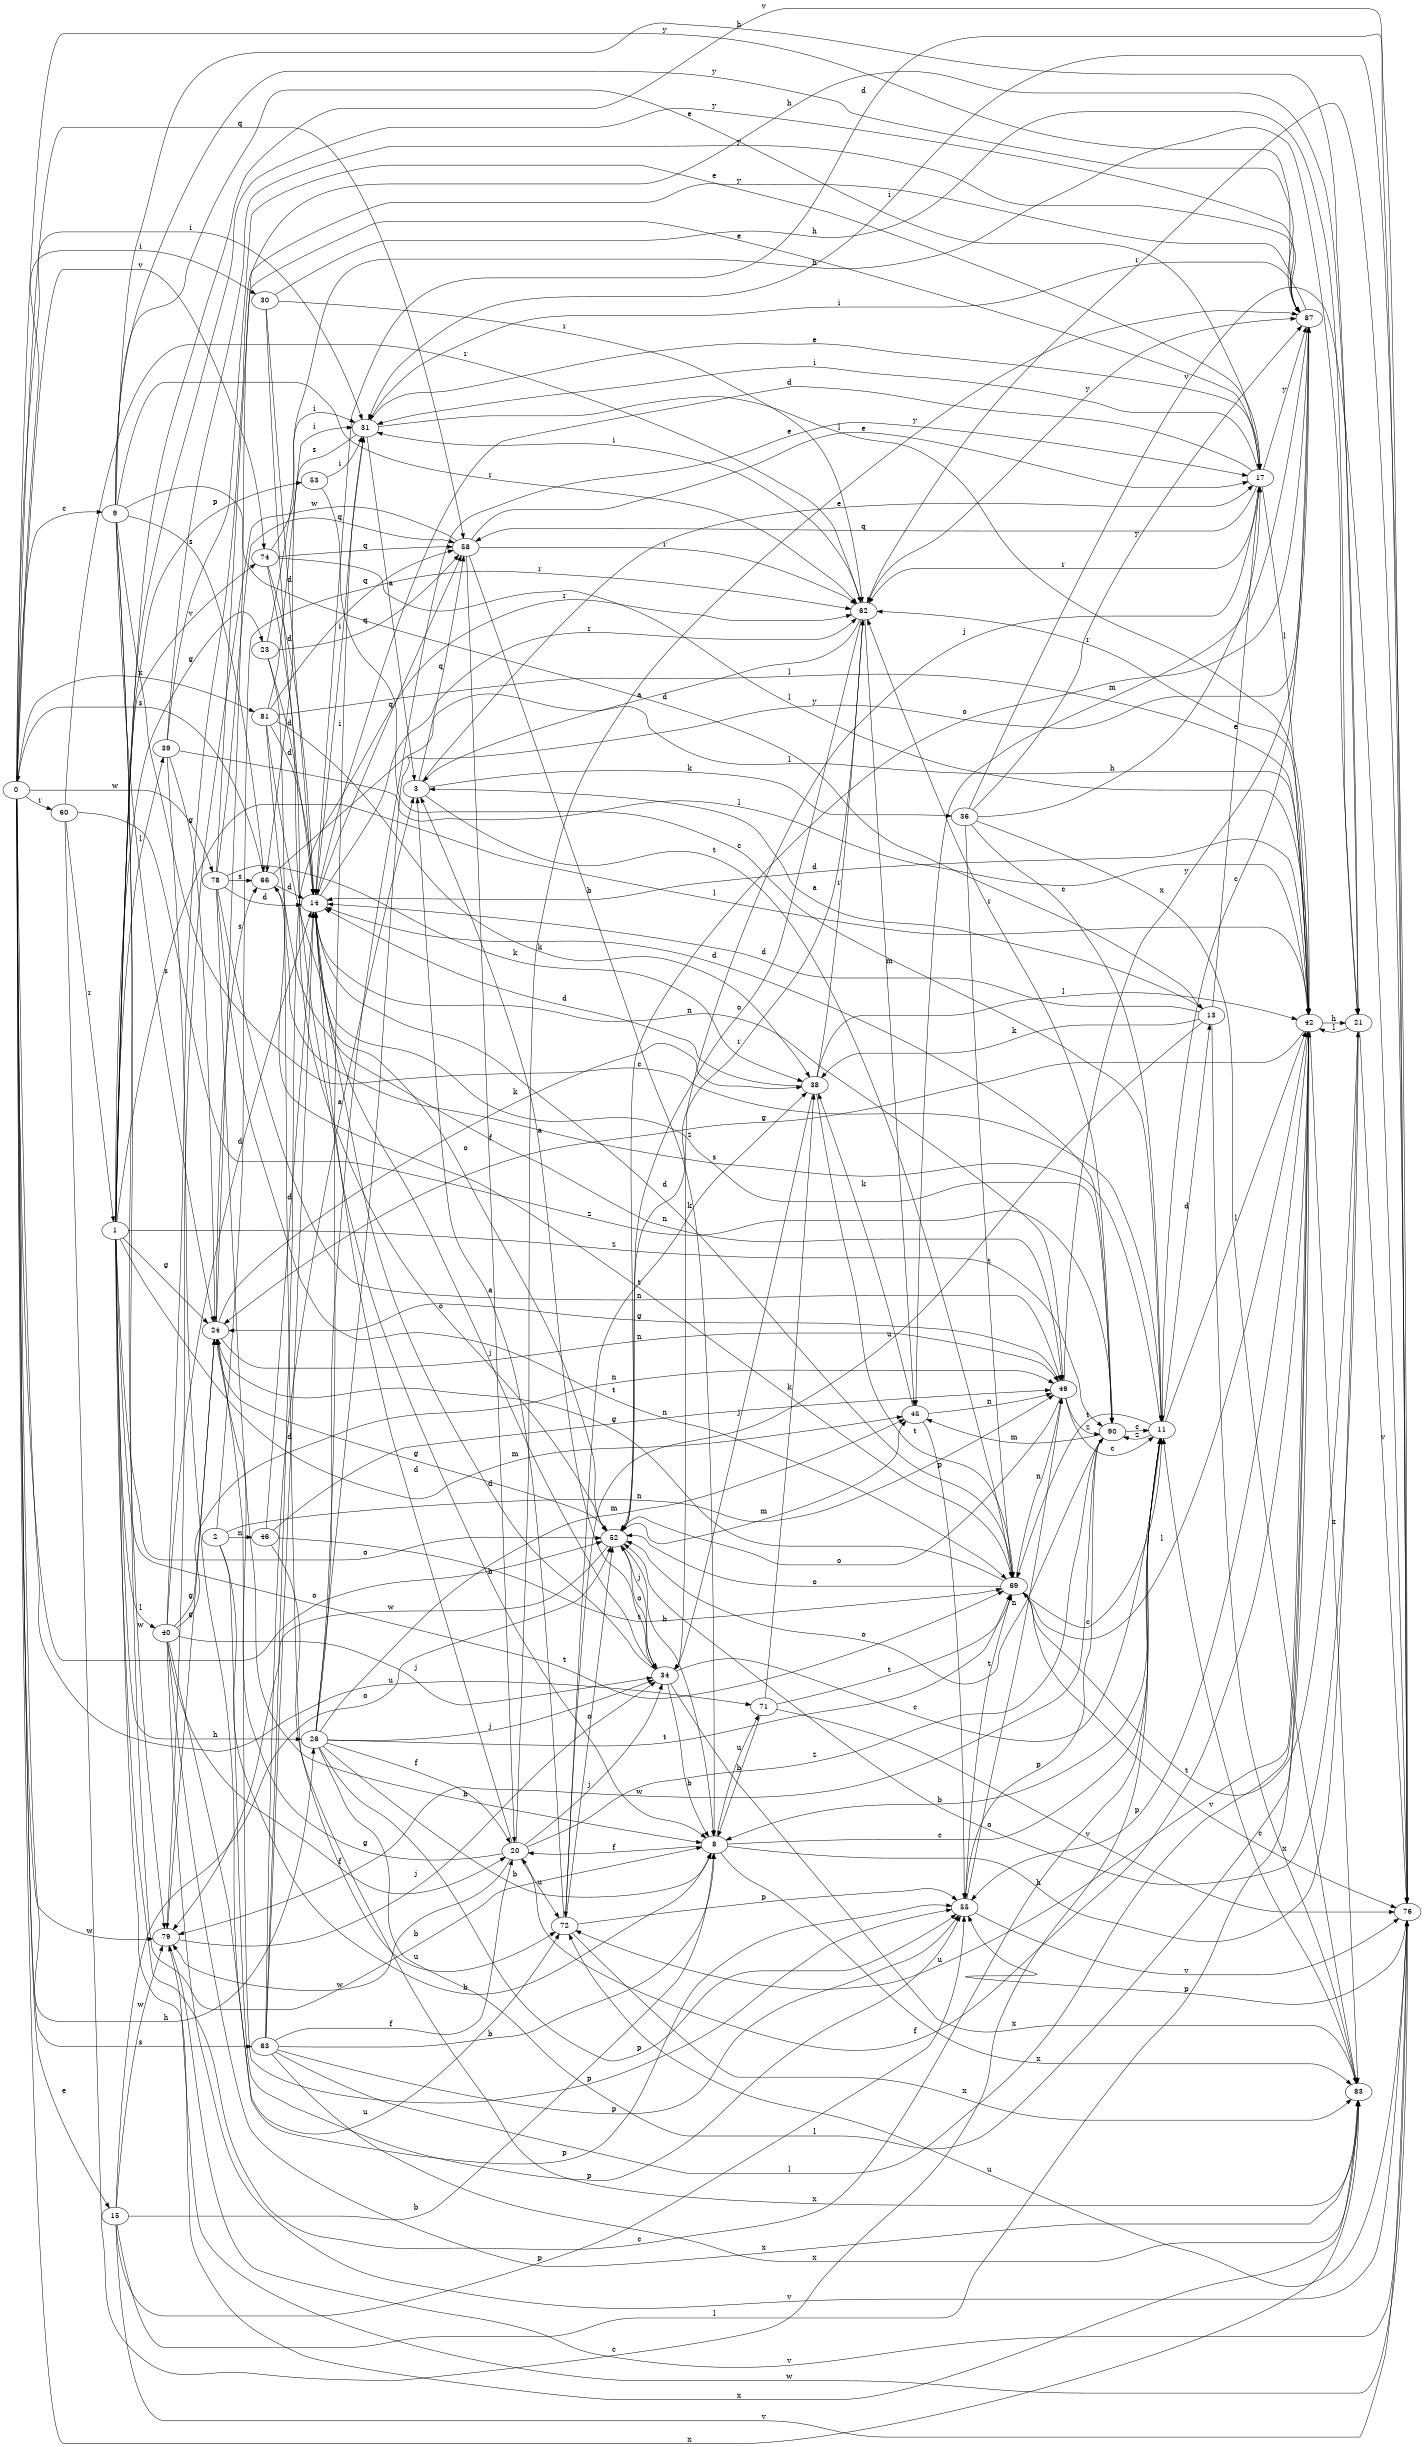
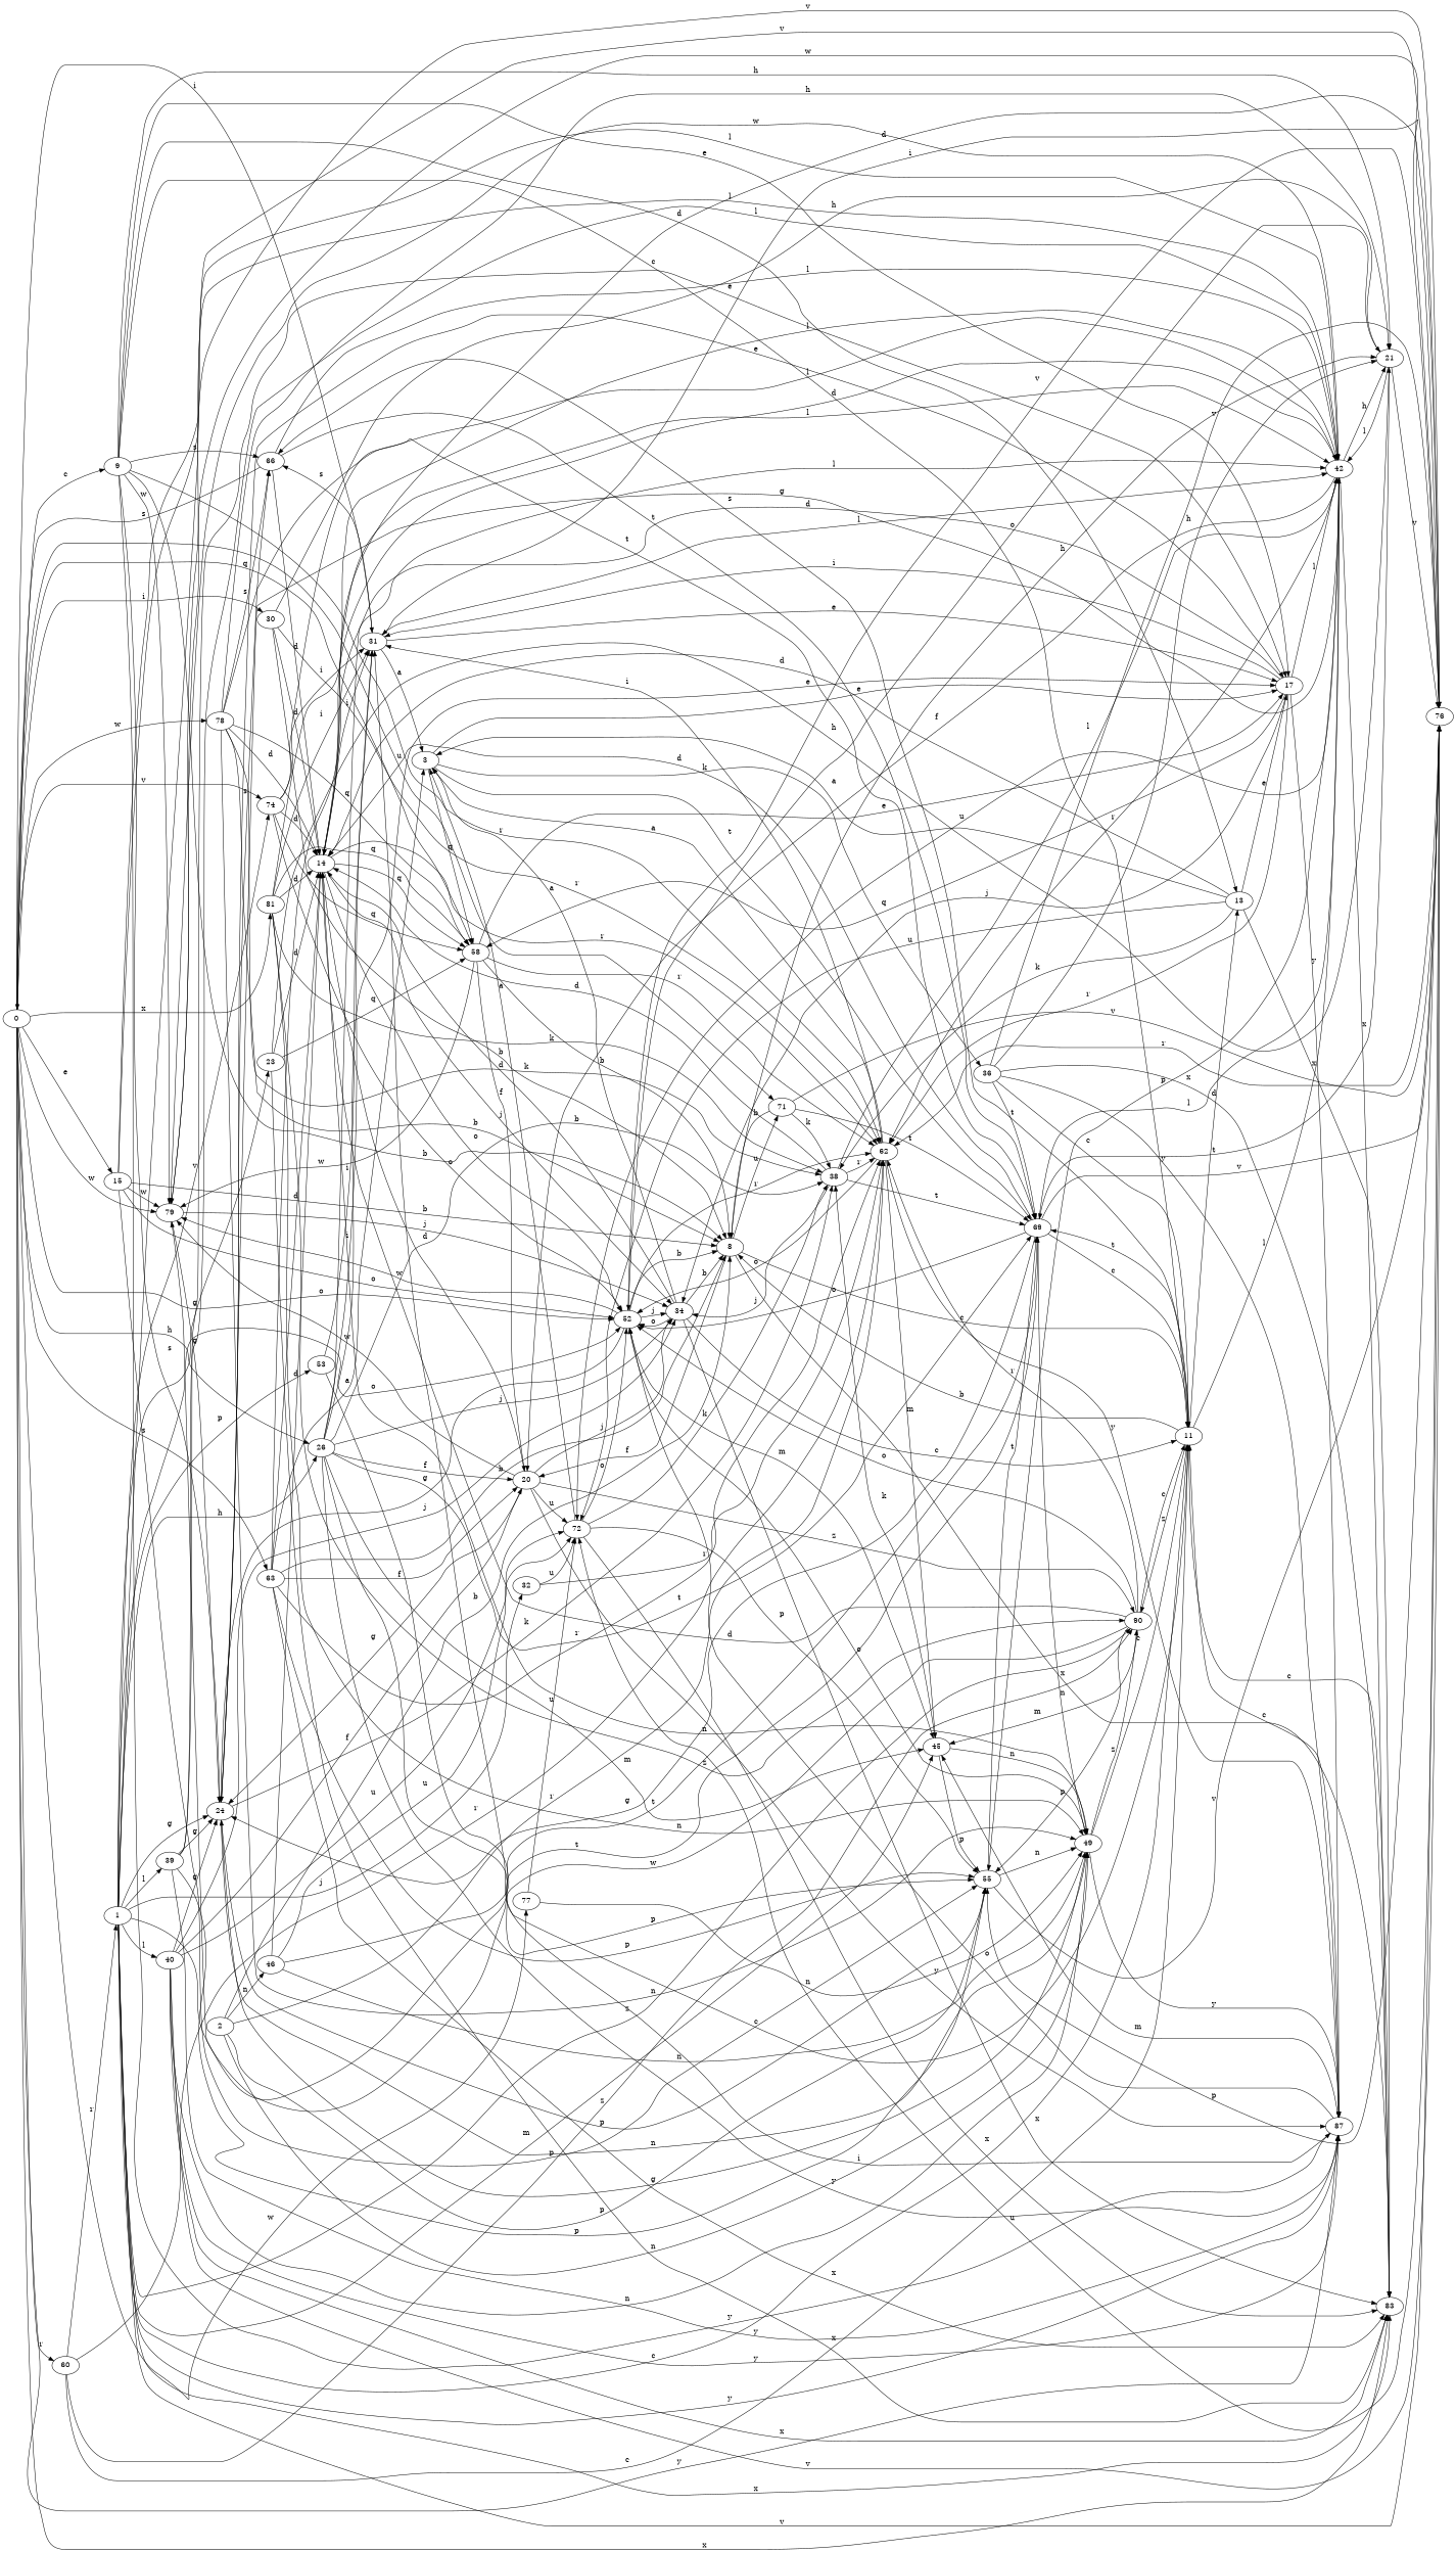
  strict digraph {
    rankdir=LR
    0
    9
    15
    26
    30
    31
    52
    58
    60
    63
    71
    74
+   77
    78
    79
    81
    83
    87
    66
    11
    24
    8
    62
    17
    n25 [label=21]
    13
    42
    76
    55
    45
    69
    20
    34
    14
    3
    1
    90
    38
    49
    72
    23
+   32
    39
    40
    53
    2
    46
    36
    0 -> 9 [label=c]
    0 -> 15 [label=e]
    0 -> 26 [label=h]
    0 -> 30 [label=i]
    0 -> 31 [label=i]
    0 -> 52 [label=o]
    0 -> 58 [label=q]
    0 -> 60 [label=r]
    0 -> 63 [label=s]
    0 -> 71 [label=u]
    0 -> 74 [label=v]
+   0 -> 77 [label=w]
    0 -> 78 [label=w]
    0 -> 79 [label=w]
    0 -> 81 [label=x]
    0 -> 83 [label=x]
    0 -> 87 [label=y]
    9 -> 79 [label=w]
    9 -> 87 [label=y]
    9 -> 66 [label=s]
    9 -> 11 [label=c]
    9 -> 24 [label=s]
    9 -> 8 [label=b]
    9 -> 62 [label=r]
    9 -> 17 [label=e]
    9 -> n25 [label=h]
    9 -> 13 [label=d]
    15 -> 52 [label=o]
    15 -> 79 [label=w]
    15 -> 8 [label=b]
    15 -> 42 [label=l]
    15 -> 76 [label=v]
    15 -> 55 [label=p]
    26 -> 31 [label=i]
    26 -> 87 [label=y]
-   26 -> 8 [label=b]
+   26 -> 38 [label=b]
    26 -> 17 [label=e]
    26 -> 42 [label=l]
    26 -> 55 [label=p]
    26 -> 45 [label=m]
    26 -> 69 [label=t]
    26 -> 20 [label=f]
    26 -> 34 [label=j]
    30 -> 8 [label=b]
    30 -> 62 [label=r]
    30 -> n25 [label=h]
    30 -> 14 [label=d]
    31 -> 66 [label=s]
    31 -> 17 [label=e]
    31 -> 42 [label=l]
    31 -> 3 [label=a]
    52 -> 79 [label=w]
    52 -> 24 [label=g]
    52 -> 8 [label=b]
    52 -> 62 [label=r]
+   52 -> 76 [label=v]
    52 -> 45 [label=m]
    52 -> 34 [label=j]
    58 -> 79 [label=w]
    58 -> 8 [label=b]
    58 -> 62 [label=r]
    58 -> 17 [label=e]
    58 -> 20 [label=f]
    60 -> 11 [label=c]
    60 -> 62 [label=r]
    60 -> 1 [label=r]
    60 -> 90 [label=z]
    63 -> 83 [label=x]
    63 -> 8 [label=b]
    63 -> 62 [label=r]
    63 -> 42 [label=l]
    63 -> 55 [label=p]
    63 -> 20 [label=f]
    63 -> 14 [label=d]
    63 -> 3 [label=a]
    71 -> 8 [label=b]
    71 -> 76 [label=v]
    71 -> 69 [label=t]
    71 -> 38 [label=k]
    74 -> 31 [label=i]
    74 -> 52 [label=o]
    74 -> 58 [label=q]
    74 -> 42 [label=l]
    74 -> 14 [label=d]
+   77 -> 49 [label=n]
+   77 -> 72 [label=u]
    78 -> 58 [label=q]
    78 -> 66 [label=s]
    78 -> 8 [label=b]
    78 -> n25 [label=h]
    78 -> 69 [label=t]
    78 -> 14 [label=d]
    78 -> 38 [label=k]
    78 -> 49 [label=n]
    79 -> 24 [label=g]
    79 -> 76 [label=v]
    79 -> 34 [label=j]
    81 -> 31 [label=i]
    81 -> 58 [label=q]
    81 -> 42 [label=l]
    81 -> 14 [label=d]
    81 -> 90 [label=z]
    81 -> 38 [label=k]
    81 -> 49 [label=n]
    83 -> 11 [label=c]
    87 -> 31 [label=i]
    87 -> 52 [label=o]
    87 -> 11 [label=c]
    87 -> 45 [label=m]
    66 -> 0 [label=s]
    66 -> 42 [label=l]
    66 -> 69 [label=t]
    66 -> 14 [label=d]
    11 -> 66 [label=s]
    11 -> 8 [label=b]
    11 -> 13 [label=d]
    11 -> 42 [label=l]
    11 -> 69 [label=t]
    11 -> 90 [label=z]
    24 -> 66 [label=s]
    24 -> 17 [label=e]
    24 -> 55 [label=p]
    24 -> 38 [label=k]
    24 -> 49 [label=n]
    8 -> 71 [label=u]
    8 -> 83 [label=x]
    8 -> 11 [label=c]
    8 -> n25 [label=h]
    8 -> 20 [label=f]
    62 -> 31 [label=i]
    62 -> 52 [label=o]
    62 -> 87 [label=y]
    62 -> 45 [label=m]
    62 -> 3 [label=a]
    17 -> 31 [label=i]
    17 -> 58 [label=q]
    17 -> 87 [label=y]
    17 -> 62 [label=r]
    17 -> 42 [label=l]
    17 -> 34 [label=j]
    17 -> 14 [label=d]
    n25 -> 52 [label=o]
    n25 -> 42 [label=l]
    n25 -> 76 [label=v]
    n25 -> 69 [label=t]
    13 -> 83 [label=x]
    13 -> 17 [label=e]
    13 -> 14 [label=d]
    13 -> 3 [label=a]
    13 -> 38 [label=k]
    13 -> 72 [label=u]
+   42 -> 79 [label=w]
    42 -> 83 [label=x]
    42 -> 24 [label=g]
    42 -> 62 [label=r]
    42 -> n25 [label=h]
    42 -> 55 [label=p]
    42 -> 20 [label=f]
    42 -> 14 [label=d]
    42 -> 72 [label=u]
    76 -> 31 [label=i]
    76 -> 79 [label=w]
    76 -> 62 [label=r]
    76 -> 55 [label=p]
    76 -> 14 [label=d]
    76 -> 72 [label=u]
    55 -> 76 [label=v]
    55 -> 69 [label=t]
    55 -> 49 [label=n]
    45 -> 55 [label=p]
    45 -> 38 [label=k]
    45 -> 49 [label=n]
    69 -> 52 [label=o]
    69 -> 11 [label=c]
    69 -> 24 [label=g]
    69 -> 42 [label=l]
    69 -> 76 [label=v]
    69 -> 14 [label=d]
    69 -> 49 [label=n]
    20 -> 79 [label=w]
    20 -> 87 [label=y]
    20 -> 24 [label=g]
    20 -> 34 [label=j]
    20 -> 14 [label=d]
    20 -> 90 [label=z]
    20 -> 72 [label=u]
    34 -> 52 [label=o]
    34 -> 83 [label=x]
    34 -> 11 [label=c]
    34 -> 8 [label=b]
    34 -> 14 [label=d]
    34 -> 3 [label=a]
    14 -> 31 [label=i]
    14 -> 52 [label=o]
    14 -> 58 [label=q]
    14 -> 62 [label=r]
    14 -> 34 [label=j]
    14 -> 49 [label=n]
    3 -> 58 [label=q]
    3 -> 17 [label=e]
    3 -> 69 [label=t]
    3 -> 36 [label=k]
    1 -> 26 [label=h]
    1 -> 52 [label=o]
    1 -> 74 [label=v]
    1 -> 83 [label=x]
    1 -> 87 [label=y]
    1 -> 11 [label=c]
    1 -> 24 [label=g]
    1 -> 42 [label=l]
    1 -> 76 [label=v]
    1 -> 45 [label=m]
    1 -> 69 [label=t]
    1 -> 90 [label=z]
    1 -> 23 [label=g]
+   1 -> 32 [label=j]
    1 -> 39 [label=l]
    1 -> 40 [label=l]
    1 -> 53 [label=p]
    90 -> 52 [label=o]
    90 -> 79 [label=w]
    90 -> 11 [label=c]
    90 -> 62 [label=r]
    90 -> 55 [label=p]
    90 -> 45 [label=m]
    90 -> 14 [label=d]
    38 -> 62 [label=r]
    38 -> 42 [label=l]
    38 -> 69 [label=t]
    38 -> 34 [label=j]
    38 -> 14 [label=d]
    49 -> 52 [label=o]
    49 -> 87 [label=y]
    49 -> 11 [label=c]
    49 -> 24 [label=g]
    49 -> 90 [label=z]
    72 -> 52 [label=o]
    72 -> 83 [label=x]
    72 -> 55 [label=p]
    72 -> 3 [label=a]
    72 -> 38 [label=k]
    23 -> 58 [label=q]
    23 -> 83 [label=x]
    23 -> n25 [label=h]
    23 -> 14 [label=d]
+   32 -> 62 [label=r]
+   32 -> 72 [label=u]
    39 -> 87 [label=y]
    39 -> 24 [label=g]
    39 -> 17 [label=e]
    39 -> 42 [label=l]
    39 -> 55 [label=p]
    40 -> 83 [label=x]
    40 -> 87 [label=y]
    40 -> 24 [label=g]
    40 -> 76 [label=v]
    40 -> 20 [label=f]
    40 -> 34 [label=j]
-   40 -> 14 [label=d]
    40 -> 49 [label=n]
    40 -> 72 [label=u]
    53 -> 31 [label=i]
    53 -> 11 [label=c]
    2 -> 8 [label=b]
    2 -> 62 [label=r]
    2 -> 55 [label=p]
    2 -> 49 [label=n]
    2 -> 46 [label=n]
    46 -> 69 [label=t]
    46 -> 14 [label=d]
    46 -> 49 [label=n]
    46 -> 72 [label=u]
    36 -> 83 [label=x]
    36 -> 87 [label=y]
    36 -> 11 [label=c]
-   36 -> 17 [label=h]
+   36 -> n25 [label=h]
    36 -> 76 [label=v]
    36 -> 69 [label=t]
  }
